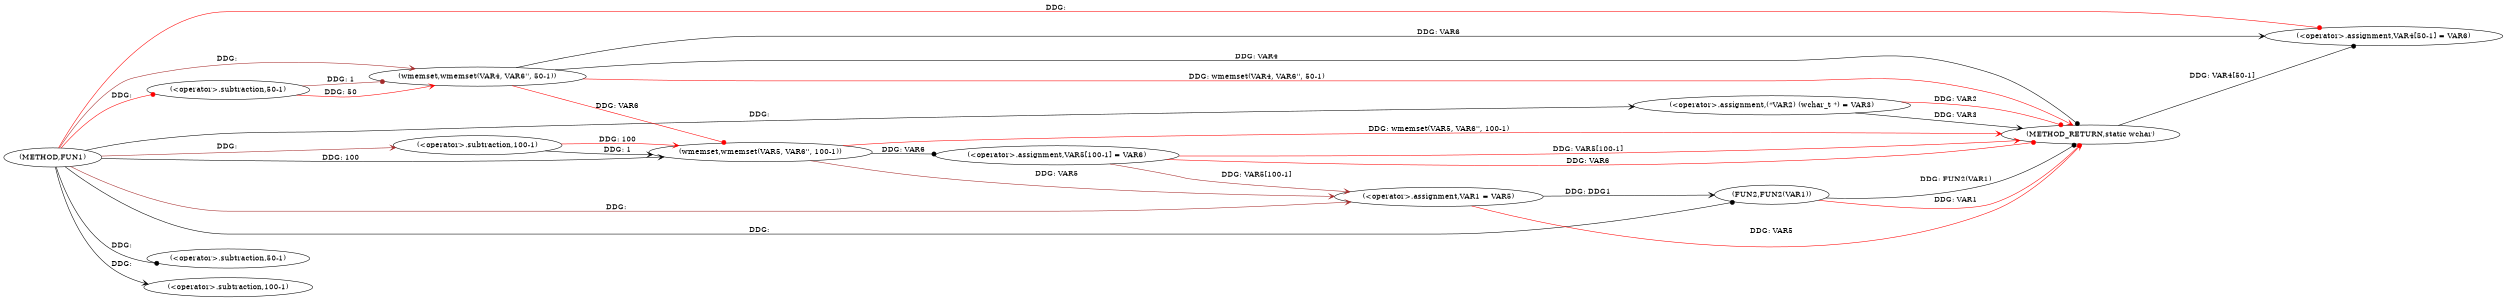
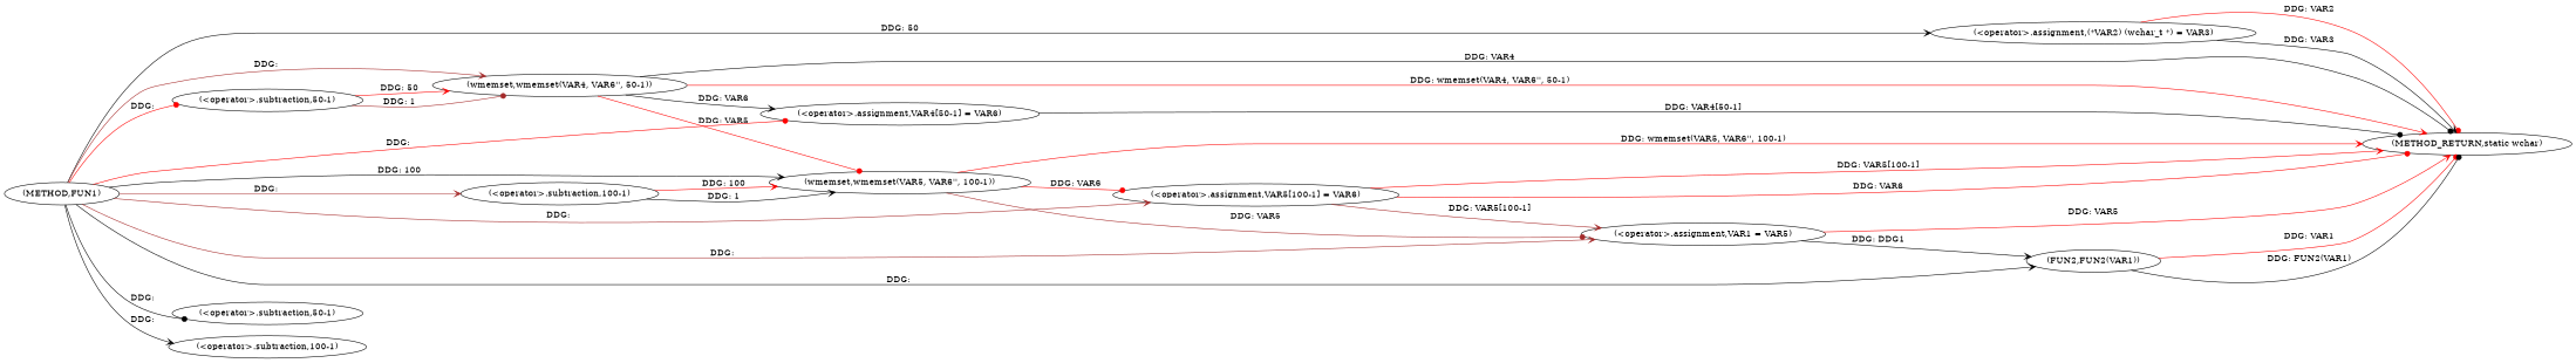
  digraph {
    rankdir=LR
    edge [arrowhead=vee color=red]
    n1 [label="(METHOD,FUN1)"]
    n2 [label="(<operator>.assignment,(*VAR2) (wchar_t *) = VAR3)"]
    n3 [label="(wmemset,wmemset(VAR4, VAR6'', 50-1))"]
    n4 [label="(<operator>.subtraction,50-1)"]
    n5 [label="(<operator>.assignment,VAR4[50-1] = VAR6)"]
    n6 [label="(<operator>.subtraction,50-1)"]
    n7 [label="(wmemset,wmemset(VAR5, VAR6'', 100-1))"]
    n8 [label="(<operator>.subtraction,100-1)"]
    n9 [label="(<operator>.assignment,VAR5[100-1] = VAR6)"]
    n10 [label="(<operator>.subtraction,100-1)"]
    n11 [label="(<operator>.assignment,VAR1 = VAR5)"]
    n12 [label="(FUN2,FUN2(VAR1))"]
    n13 [label="(METHOD_RETURN,static wchar)"]
-   n1 -> n2 [color=black label="DDG: "]
+   n1 -> n2 [color=black label="DDG: 50"]
    n1 -> n3 [color=brown label="DDG: "]
    n1 -> n4 [arrowhead=dot label="DDG: "]
    n1 -> n5 [arrowhead=dot label="DDG: "]
    n1 -> n6 [arrowhead=dot color=black label="DDG: "]
    n1 -> n7 [color=black label="DDG: 100"]
    n1 -> n8 [color=brown label="DDG: "]
+   n1 -> n9 [color=brown label="DDG: "]
    n1 -> n10 [color=black label="DDG: "]
    n1 -> n11 [color=brown label="DDG: "]
-   n1 -> n12 [arrowhead=dot color=black label="DDG: "]
+   n1 -> n12 [color=black label="DDG: "]
    n2 -> n13 [arrowhead=dot label="DDG: VAR2"]
    n2 -> n13 [color=black label="DDG: VAR3"]
    n3 -> n5 [color=black label="DDG: VAR6"]
-   n3 -> n7 [arrowhead=dot label="DDG: VAR6"]
+   n3 -> n7 [arrowhead=dot label="DDG: VAR5"]
    n3 -> n13 [arrowhead=dot color=black label="DDG: VAR4"]
    n3 -> n13 [label="DDG: wmemset(VAR4, VAR6'', 50-1)"]
    n4 -> n3 [label="DDG: 50"]
    n4 -> n3 [arrowhead=dot color=brown label="DDG: 1"]
-   n13 -> n5 [arrowhead=dot color=black label="DDG: VAR4[50-1]"]
-   n7 -> n9 [arrowhead=dot color=black label="DDG: VAR6"]
-   n7 -> n11 [color=brown label="DDG: VAR5"]
+   n5 -> n13 [arrowhead=dot color=black label="DDG: VAR4[50-1]"]
+   n7 -> n9 [arrowhead=dot label="DDG: VAR6"]
+   n7 -> n11 [arrowhead=dot color=brown label="DDG: VAR5"]
    n7 -> n13 [label="DDG: wmemset(VAR5, VAR6'', 100-1)"]
    n8 -> n7 [label="DDG: 100"]
    n8 -> n7 [color=black label="DDG: 1"]
    n9 -> n11 [color=brown label="DDG: VAR5[100-1]"]
    n9 -> n13 [label="DDG: VAR5[100-1]"]
    n9 -> n13 [arrowhead=dot label="DDG: VAR6"]
    n11 -> n12 [color=black label="DDG: DDG1"]
    n11 -> n13 [label="DDG: VAR5"]
    n12 -> n13 [arrowhead=dot label="DDG: VAR1"]
    n12 -> n13 [arrowhead=dot color=black label="DDG: FUN2(VAR1)"]
  }
